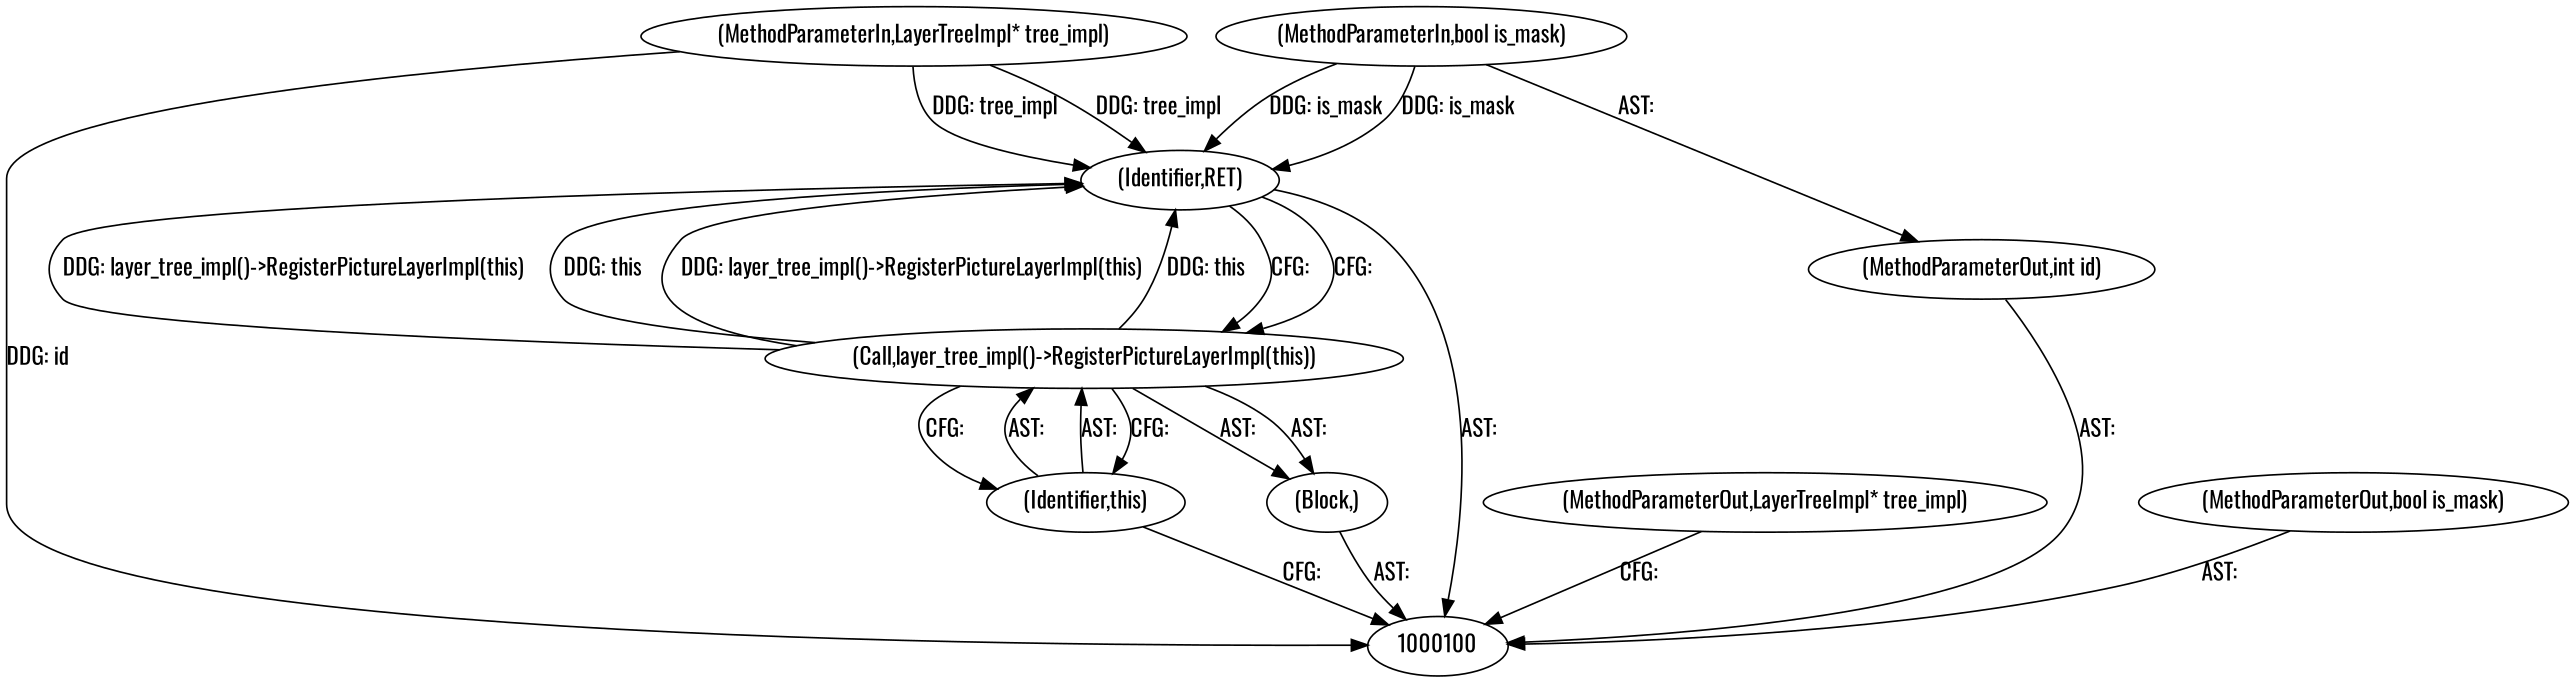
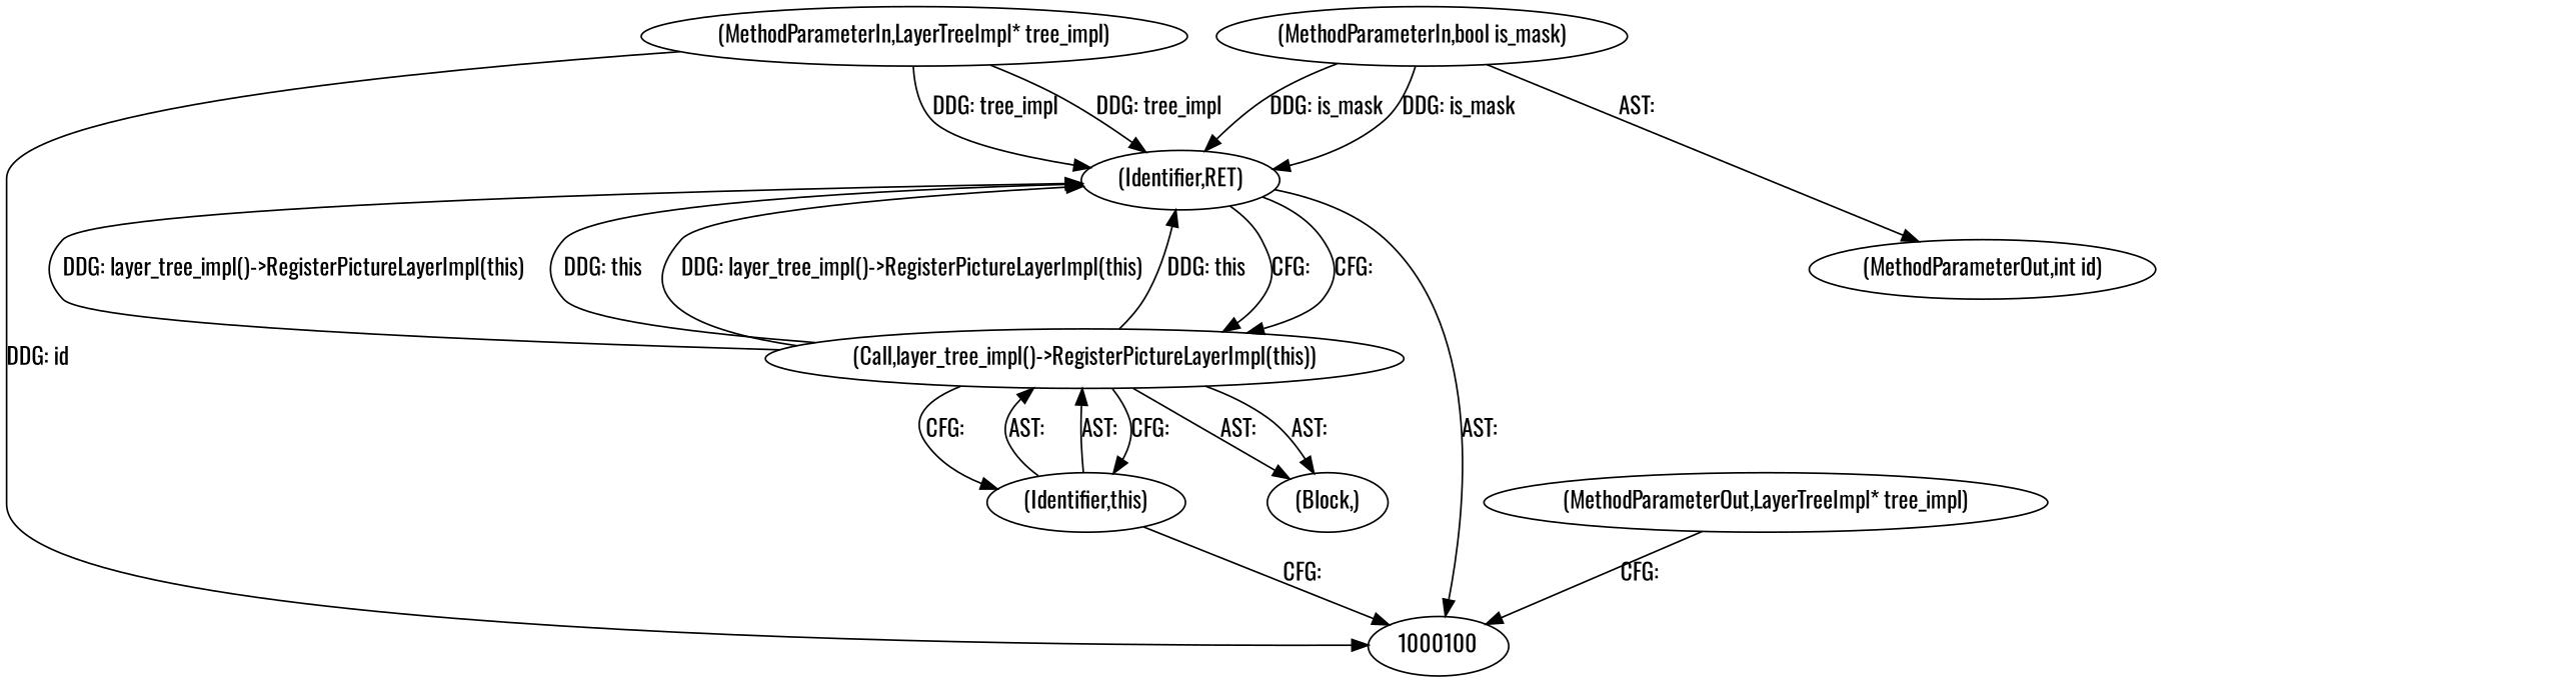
  digraph {
    fontname=Oswald
    node [fontname=Oswald]
    edge [fontname=Oswald]
    n1 [label="(Identifier,RET)"]
    n2 [label="(Call,layer_tree_impl()->RegisterPictureLayerImpl(this))"]
    1000100
    n4 [label="(Block,)"]
    n5 [label="(Identifier,this)"]
    n6 [label="(MethodParameterIn,LayerTreeImpl* tree_impl)"]
    n7 [label="(MethodParameterOut,LayerTreeImpl* tree_impl)"]
    n8 [label="(MethodParameterOut,int id)"]
    n9 [label="(MethodParameterIn,bool is_mask)"]
-   n10 [label="(MethodParameterOut,bool is_mask)"]
    n1 -> n2 [label="CFG: "]
    n1 -> n2 [label="CFG: "]
    n1 -> 1000100 [label="AST: "]
    n2 -> n1 [label="DDG: layer_tree_impl()->RegisterPictureLayerImpl(this)"]
    n2 -> n1 [label="DDG: this"]
    n2 -> n1 [label="DDG: layer_tree_impl()->RegisterPictureLayerImpl(this)"]
    n2 -> n1 [label="DDG: this"]
    n2 -> n4 [label="AST: "]
    n2 -> n4 [label="AST: "]
    n2 -> n5 [label="CFG: "]
    n2 -> n5 [label="CFG: "]
-   n4 -> 1000100 [label="AST: "]
    n5 -> n2 [label="AST: "]
    n5 -> n2 [label="AST: "]
    n5 -> 1000100 [label="CFG: "]
    n6 -> n1 [label="DDG: tree_impl"]
    n6 -> n1 [label="DDG: tree_impl"]
    n6 -> 1000100 [label="DDG: id"]
    n7 -> 1000100 [label="CFG: "]
-   n8 -> 1000100 [label="AST: "]
    n9 -> n1 [label="DDG: is_mask"]
    n9 -> n1 [label="DDG: is_mask"]
    n9 -> n8 [label="AST: "]
-   n10 -> 1000100 [label="AST: "]
  }
